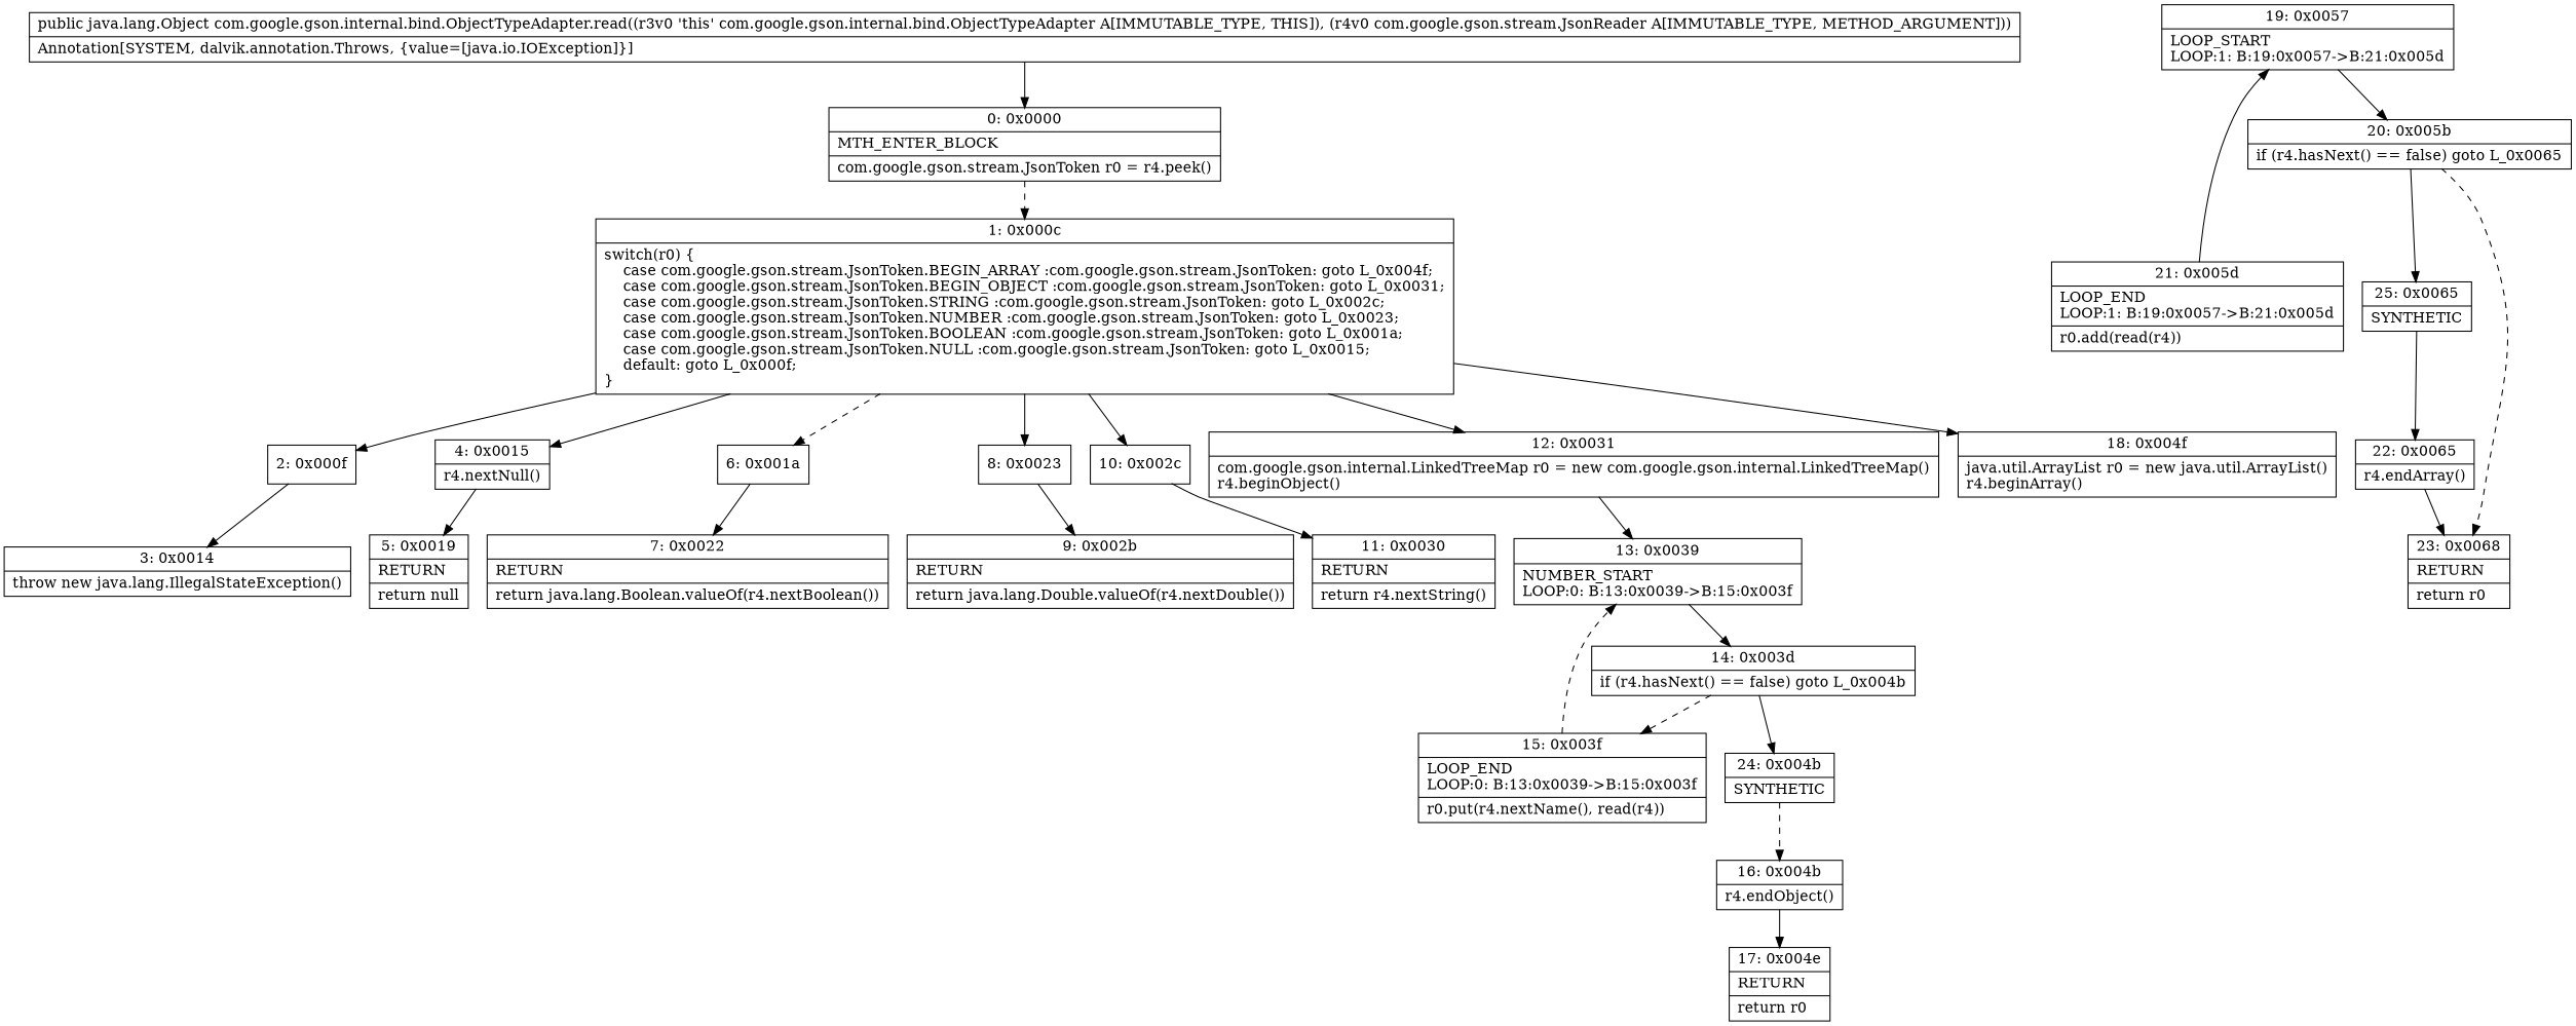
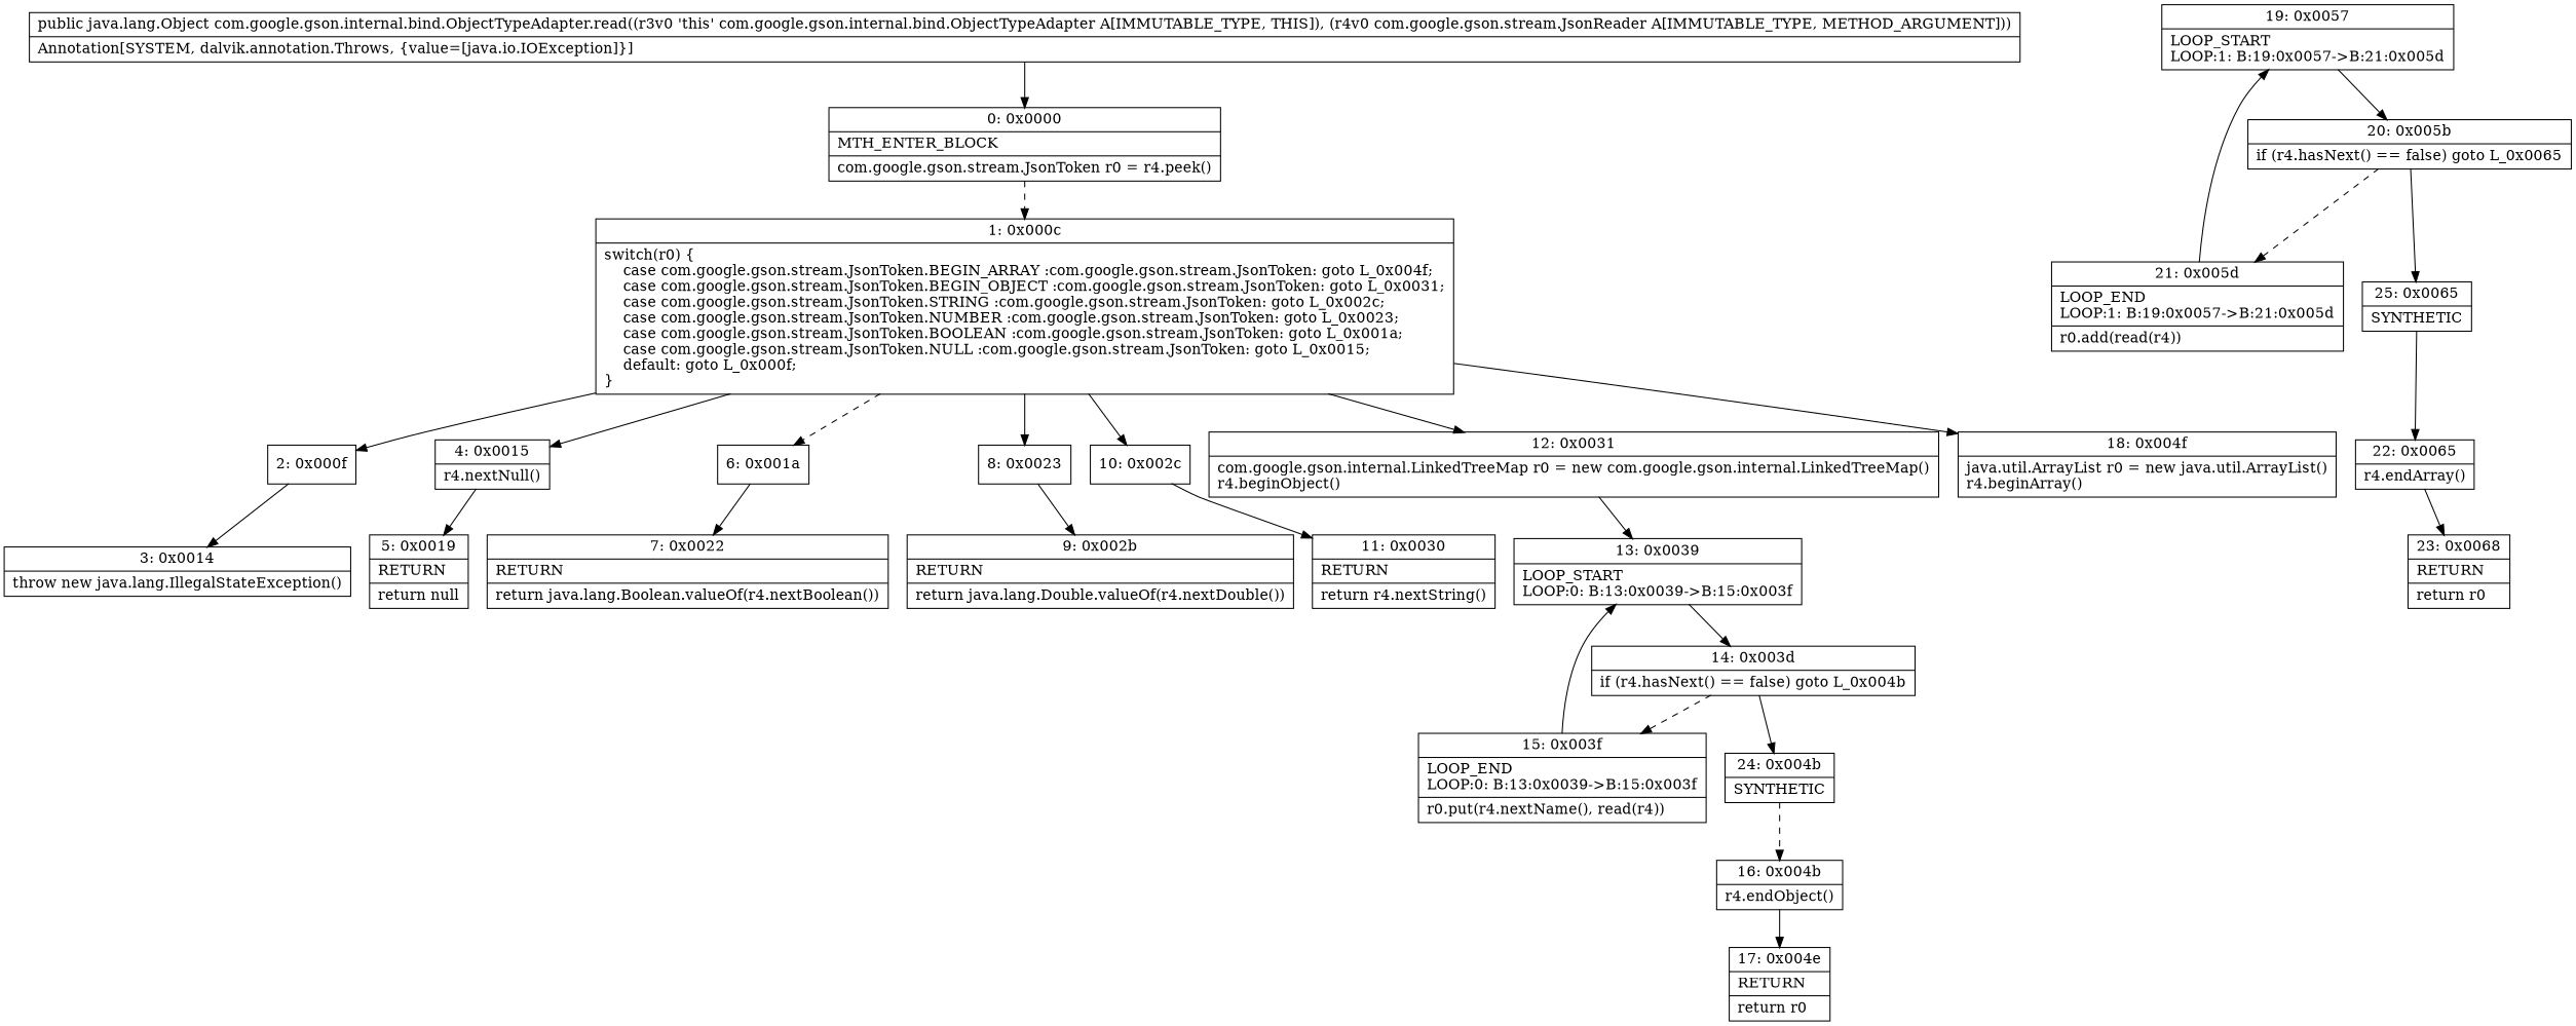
  digraph {
    node [shape=record]
    n1 [label="{0\:\ 0x0000|MTH_ENTER_BLOCK\l|com.google.gson.stream.JsonToken r0 = r4.peek()\l}"]
    n2 [label="{1\:\ 0x000c|switch(r0) \{\l    case com.google.gson.stream.JsonToken.BEGIN_ARRAY :com.google.gson.stream.JsonToken: goto L_0x004f;\l    case com.google.gson.stream.JsonToken.BEGIN_OBJECT :com.google.gson.stream.JsonToken: goto L_0x0031;\l    case com.google.gson.stream.JsonToken.STRING :com.google.gson.stream.JsonToken: goto L_0x002c;\l    case com.google.gson.stream.JsonToken.NUMBER :com.google.gson.stream.JsonToken: goto L_0x0023;\l    case com.google.gson.stream.JsonToken.BOOLEAN :com.google.gson.stream.JsonToken: goto L_0x001a;\l    case com.google.gson.stream.JsonToken.NULL :com.google.gson.stream.JsonToken: goto L_0x0015;\l    default: goto L_0x000f;\l\}\l}"]
    n3 [label="{2\:\ 0x000f}"]
    n4 [label="{4\:\ 0x0015|r4.nextNull()\l}"]
    n5 [label="{6\:\ 0x001a}"]
    n6 [label="{8\:\ 0x0023}"]
    n7 [label="{10\:\ 0x002c}"]
    n8 [label="{12\:\ 0x0031|com.google.gson.internal.LinkedTreeMap r0 = new com.google.gson.internal.LinkedTreeMap()\lr4.beginObject()\l}"]
    n9 [label="{18\:\ 0x004f|java.util.ArrayList r0 = new java.util.ArrayList()\lr4.beginArray()\l}"]
    n10 [label="{3\:\ 0x0014|throw new java.lang.IllegalStateException()\l}"]
    n11 [label="{5\:\ 0x0019|RETURN\l|return null\l}"]
    n12 [label="{7\:\ 0x0022|RETURN\l|return java.lang.Boolean.valueOf(r4.nextBoolean())\l}"]
    n13 [label="{9\:\ 0x002b|RETURN\l|return java.lang.Double.valueOf(r4.nextDouble())\l}"]
    n14 [label="{11\:\ 0x0030|RETURN\l|return r4.nextString()\l}"]
-   n15 [label="{13\:\ 0x0039|NUMBER_START\lLOOP:0: B:13:0x0039\-\>B:15:0x003f\l}"]
+   n15 [label="{13\:\ 0x0039|LOOP_START\lLOOP:0: B:13:0x0039\-\>B:15:0x003f\l}"]
    n16 [label="{14\:\ 0x003d|if (r4.hasNext() == false) goto L_0x004b\l}"]
    n17 [label="{15\:\ 0x003f|LOOP_END\lLOOP:0: B:13:0x0039\-\>B:15:0x003f\l|r0.put(r4.nextName(), read(r4))\l}"]
    n18 [label="{24\:\ 0x004b|SYNTHETIC\l}"]
    n19 [label="{16\:\ 0x004b|r4.endObject()\l}"]
    n20 [label="{17\:\ 0x004e|RETURN\l|return r0\l}"]
    n21 [label="{19\:\ 0x0057|LOOP_START\lLOOP:1: B:19:0x0057\-\>B:21:0x005d\l}"]
    n22 [label="{20\:\ 0x005b|if (r4.hasNext() == false) goto L_0x0065\l}"]
    n23 [label="{21\:\ 0x005d|LOOP_END\lLOOP:1: B:19:0x0057\-\>B:21:0x005d\l|r0.add(read(r4))\l}"]
    n24 [label="{25\:\ 0x0065|SYNTHETIC\l}"]
    n25 [label="{22\:\ 0x0065|r4.endArray()\l}"]
    n26 [label="{23\:\ 0x0068|RETURN\l|return r0\l}"]
    n27 [label="{public java.lang.Object com.google.gson.internal.bind.ObjectTypeAdapter.read((r3v0 'this' com.google.gson.internal.bind.ObjectTypeAdapter A[IMMUTABLE_TYPE, THIS]), (r4v0 com.google.gson.stream.JsonReader A[IMMUTABLE_TYPE, METHOD_ARGUMENT]))  | Annotation[SYSTEM, dalvik.annotation.Throws, \{value=[java.io.IOException]\}]\l}"]
    n1 -> n2 [style=dashed]
    n2 -> n3
    n2 -> n4
    n2 -> n5 [style=dashed]
    n2 -> n6
    n2 -> n7
    n2 -> n8
    n2 -> n9
    n3 -> n10
    n4 -> n11
    n5 -> n12
    n6 -> n13
    n7 -> n14
    n8 -> n15
    n15 -> n16
    n16 -> n17 [style=dashed]
    n16 -> n18
-   n17 -> n15 [style=dashed]
+   n17 -> n15
    n18 -> n19 [style=dashed]
    n19 -> n20
    n21 -> n22
-   n22 -> n26 [style=dashed]
+   n22 -> n23 [style=dashed]
    n22 -> n24
    n23 -> n21
    n24 -> n25
    n25 -> n26
    n27 -> n1
  }
